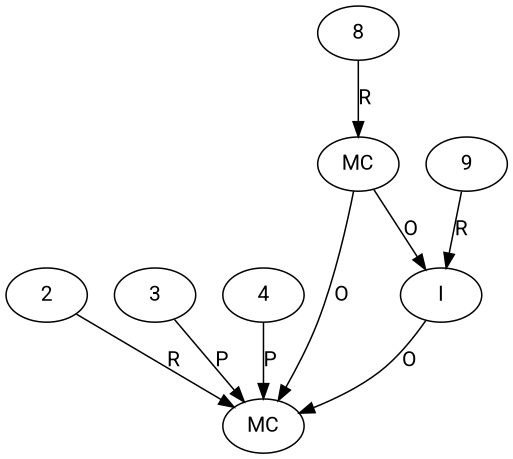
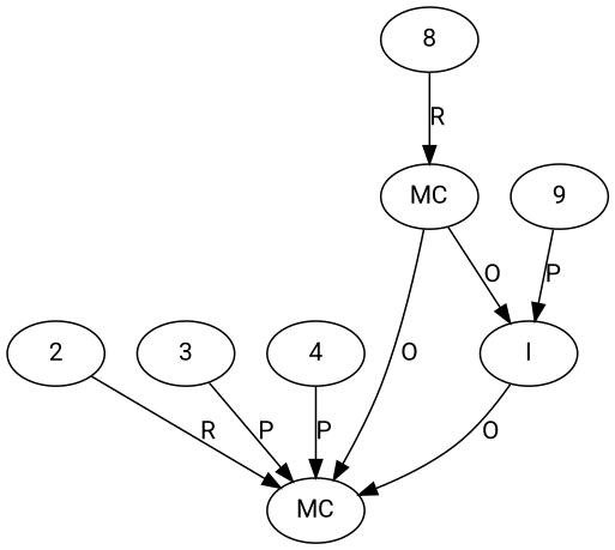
  digraph {
    fontname=Roboto
    node [fontname=Roboto t=XmlTester]
    edge [fontname=Roboto]
    n1 [l=60 label=MC s="assertCount()"]
    2 [n=xt]
    3 [t=String v="metatype:MetaData/OCD/@*"]
    4 [t=String v="metatype:MetaData/OCD/@*"]
    n5 [l=57 label=I]
    n6 [l=57 label=MC s="openInputStream()" t=Resource]
    8 [n=r t=Resource]
    9 [t=String v="org.foo.extensions.v1"]
    2 -> n1 [label=R]
    3 -> n1 [label=P]
    4 -> n1 [label=P]
    n5 -> n1 [label=O]
    n6 -> n1 [label=O]
    n6 -> n5 [label=O]
    8 -> n6 [label=R]
-   9 -> n5 [label=R]
+   9 -> n5 [label=P]
  }
